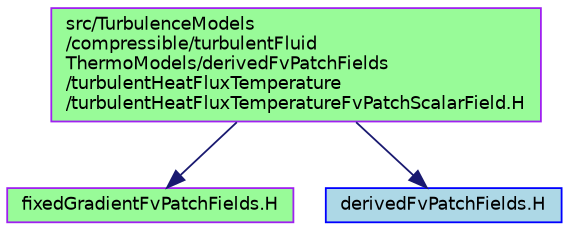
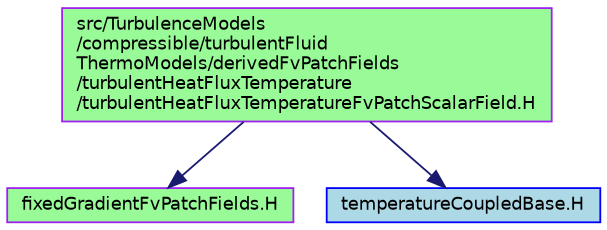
  digraph {
    fontname="DejaVu Sans"
    node [color=purple fillcolor=palegreen fontname="DejaVu Sans" fontsize=10 shape=record style=filled]
    edge [color=midnightblue fontname="DejaVu Sans" fontsize=10 labelfontname=FreeSans labelfontsize=10 style=solid]
    n1 [fontcolor=black height=0.2 label="src/TurbulenceModels\l/compressible/turbulentFluid\lThermoModels/derivedFvPatchFields\l/turbulentHeatFluxTemperature\l/turbulentHeatFluxTemperatureFvPatchScalarField.H" width=0.4]
    n2 [height=0.2 label="fixedGradientFvPatchFields.H" width=0.4]
-   n3 [color=blue height=0.2 label="derivedFvPatchFields.H" width=0.4 fillcolor=lightblue]
+   n3 [color=blue height=0.2 label="temperatureCoupledBase.H" width=0.4 fillcolor=lightblue]
    n1 -> n2
    n1 -> n3
  }
